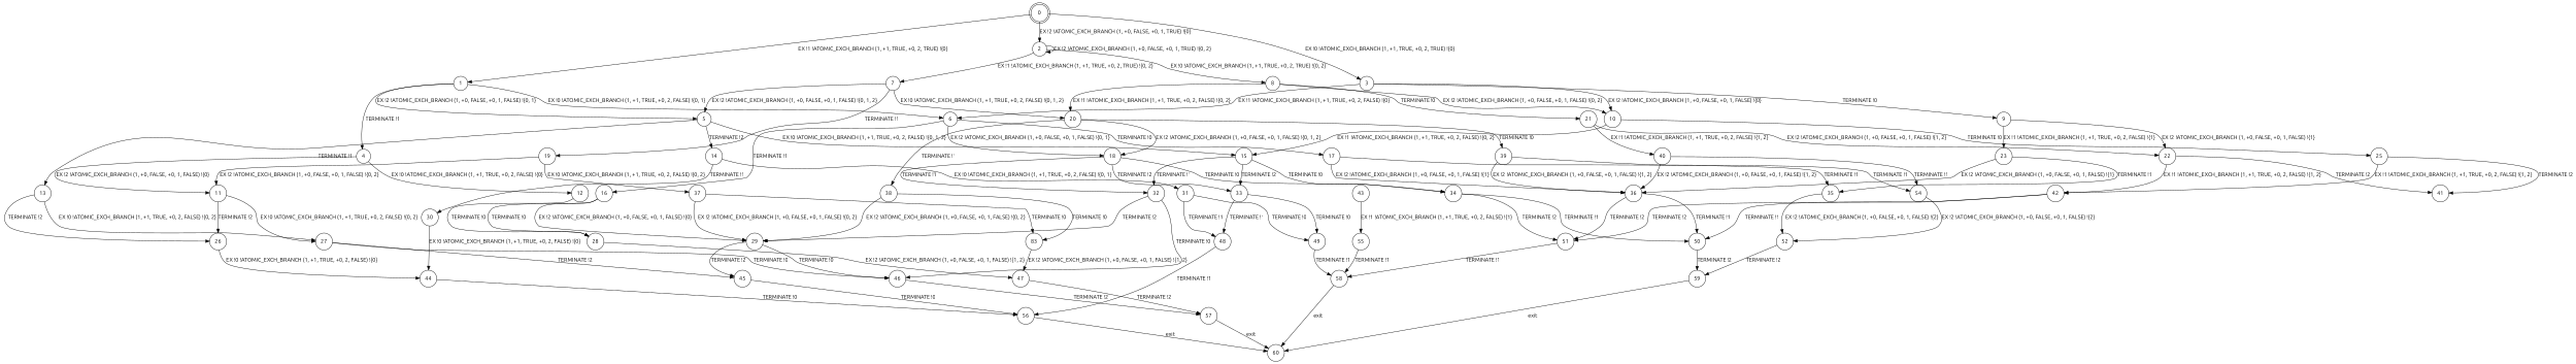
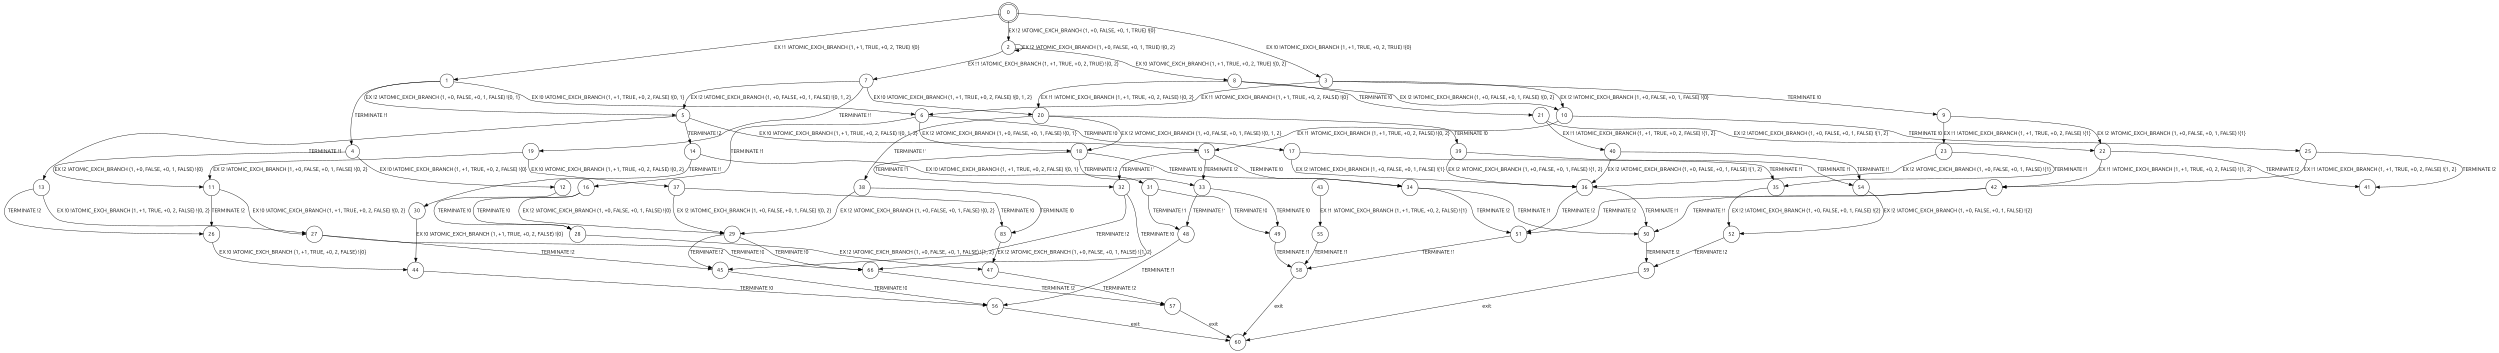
  digraph {
    fontname=Ubuntu
    node [fontname=Ubuntu shape=circle]
    edge [fontname=Ubuntu]
    0 [peripheries=2]
    1
    2
    3
    4
    5
    6
    7
    8
    9
    10
    11
    12
    13
    14
    15
    16
    17
    18
    19
    20
    21
    22
    23
    25
    26
    27
    28
    30
    31
    32
    33
    34
    29
    35
    36
    37
    38
    39
    40
    41
    42
    44
    45
-   46
+   46 [label=66]
    47
    48
    49
    50
    51
    52
    n52 [label=83]
    54
    43
    55
    56
    57
    58
    59
    60
    0 -> 1 [label="EX !1 !ATOMIC_EXCH_BRANCH (1, +1, TRUE, +0, 2, TRUE) !{0}"]
    0 -> 2 [label="EX !2 !ATOMIC_EXCH_BRANCH (1, +0, FALSE, +0, 1, TRUE) !{0}"]
    0 -> 3 [label="EX !0 !ATOMIC_EXCH_BRANCH (1, +1, TRUE, +0, 2, TRUE) !{0}"]
    1 -> 4 [label="TERMINATE !1"]
    1 -> 5 [label="EX !2 !ATOMIC_EXCH_BRANCH (1, +0, FALSE, +0, 1, FALSE) !{0, 1}"]
    1 -> 6 [label="EX !0 !ATOMIC_EXCH_BRANCH (1, +1, TRUE, +0, 2, FALSE) !{0, 1}"]
    2 -> 2 [label="EX !2 !ATOMIC_EXCH_BRANCH (1, +0, FALSE, +0, 1, TRUE) !{0, 2}"]
    2 -> 7 [label="EX !1 !ATOMIC_EXCH_BRANCH (1, +1, TRUE, +0, 2, TRUE) !{0, 2}"]
    2 -> 8 [label="EX !0 !ATOMIC_EXCH_BRANCH (1, +1, TRUE, +0, 2, TRUE) !{0, 2}"]
    3 -> 6 [label="EX !1 !ATOMIC_EXCH_BRANCH (1, +1, TRUE, +0, 2, FALSE) !{0}"]
    3 -> 9 [label="TERMINATE !0"]
    3 -> 10 [label="EX !2 !ATOMIC_EXCH_BRANCH (1, +0, FALSE, +0, 1, FALSE) !{0}"]
    4 -> 11 [label="EX !2 !ATOMIC_EXCH_BRANCH (1, +0, FALSE, +0, 1, FALSE) !{0}"]
    4 -> 12 [label="EX !0 !ATOMIC_EXCH_BRANCH (1, +1, TRUE, +0, 2, FALSE) !{0}"]
    5 -> 13 [label="TERMINATE !1"]
    5 -> 14 [label="TERMINATE !2"]
    5 -> 15 [label="EX !0 !ATOMIC_EXCH_BRANCH (1, +1, TRUE, +0, 2, FALSE) !{0, 1, 2}"]
    6 -> 16 [label="TERMINATE !1"]
    6 -> 17 [label="TERMINATE !0"]
    6 -> 18 [label="EX !2 !ATOMIC_EXCH_BRANCH (1, +0, FALSE, +0, 1, FALSE) !{0, 1}"]
    7 -> 5 [label="EX !2 !ATOMIC_EXCH_BRANCH (1, +0, FALSE, +0, 1, FALSE) !{0, 1, 2}"]
    7 -> 19 [label="TERMINATE !1"]
    7 -> 20 [label="EX !0 !ATOMIC_EXCH_BRANCH (1, +1, TRUE, +0, 2, FALSE) !{0, 1, 2}"]
    8 -> 10 [label="EX !2 !ATOMIC_EXCH_BRANCH (1, +0, FALSE, +0, 1, FALSE) !{0, 2}"]
    8 -> 20 [label="EX !1 !ATOMIC_EXCH_BRANCH (1, +1, TRUE, +0, 2, FALSE) !{0, 2}"]
    8 -> 21 [label="TERMINATE !0"]
    9 -> 22 [label="EX !2 !ATOMIC_EXCH_BRANCH (1, +0, FALSE, +0, 1, FALSE) !{1}"]
    9 -> 23 [label="EX !1 !ATOMIC_EXCH_BRANCH (1, +1, TRUE, +0, 2, FALSE) !{1}"]
    10 -> 15 [label="EX !1 !ATOMIC_EXCH_BRANCH (1, +1, TRUE, +0, 2, FALSE) !{0, 2}"]
    10 -> 25 [label="TERMINATE !0"]
    11 -> 26 [label="TERMINATE !2"]
    11 -> 27 [label="EX !0 !ATOMIC_EXCH_BRANCH (1, +1, TRUE, +0, 2, FALSE) !{0, 2}"]
    12 -> 28 [label="TERMINATE !0"]
    13 -> 26 [label="TERMINATE !2"]
    13 -> 27 [label="EX !0 !ATOMIC_EXCH_BRANCH (1, +1, TRUE, +0, 2, FALSE) !{0, 2}"]
    14 -> 30 [label="TERMINATE !1"]
    14 -> 31 [label="EX !0 !ATOMIC_EXCH_BRANCH (1, +1, TRUE, +0, 2, FALSE) !{0, 1}"]
    15 -> 32 [label="TERMINATE !1"]
    15 -> 33 [label="TERMINATE !2"]
    15 -> 34 [label="TERMINATE !0"]
    16 -> 28 [label="TERMINATE !0"]
    16 -> 29 [label="EX !2 !ATOMIC_EXCH_BRANCH (1, +0, FALSE, +0, 1, FALSE) !{0}"]
    17 -> 35 [label="TERMINATE !1"]
    17 -> 36 [label="EX !2 !ATOMIC_EXCH_BRANCH (1, +0, FALSE, +0, 1, FALSE) !{1}"]
    18 -> 32 [label="TERMINATE !1"]
    18 -> 33 [label="TERMINATE !2"]
    18 -> 34 [label="TERMINATE !0"]
    19 -> 11 [label="EX !2 !ATOMIC_EXCH_BRANCH (1, +0, FALSE, +0, 1, FALSE) !{0, 2}"]
    19 -> 37 [label="EX !0 !ATOMIC_EXCH_BRANCH (1, +1, TRUE, +0, 2, FALSE) !{0, 2}"]
    20 -> 18 [label="EX !2 !ATOMIC_EXCH_BRANCH (1, +0, FALSE, +0, 1, FALSE) !{0, 1, 2}"]
    20 -> 38 [label="TERMINATE !1"]
    20 -> 39 [label="TERMINATE !0"]
    21 -> 22 [label="EX !2 !ATOMIC_EXCH_BRANCH (1, +0, FALSE, +0, 1, FALSE) !{1, 2}"]
    21 -> 40 [label="EX !1 !ATOMIC_EXCH_BRANCH (1, +1, TRUE, +0, 2, FALSE) !{1, 2}"]
    22 -> 41 [label="TERMINATE !2"]
    22 -> 42 [label="EX !1 !ATOMIC_EXCH_BRANCH (1, +1, TRUE, +0, 2, FALSE) !{1, 2}"]
    23 -> 35 [label="TERMINATE !1"]
    23 -> 36 [label="EX !2 !ATOMIC_EXCH_BRANCH (1, +0, FALSE, +0, 1, FALSE) !{1}"]
    25 -> 41 [label="TERMINATE !2"]
    25 -> 42 [label="EX !1 !ATOMIC_EXCH_BRANCH (1, +1, TRUE, +0, 2, FALSE) !{1, 2}"]
    26 -> 44 [label="EX !0 !ATOMIC_EXCH_BRANCH (1, +1, TRUE, +0, 2, FALSE) !{0}"]
    27 -> 45 [label="TERMINATE !2"]
    27 -> 46 [label="TERMINATE !0"]
    28 -> 47 [label="EX !2 !ATOMIC_EXCH_BRANCH (1, +0, FALSE, +0, 1, FALSE) !{1, 2}"]
    30 -> 44 [label="EX !0 !ATOMIC_EXCH_BRANCH (1, +1, TRUE, +0, 2, FALSE) !{0}"]
    31 -> 48 [label="TERMINATE !1"]
    31 -> 49 [label="TERMINATE !0"]
-   32 -> 29 [label="TERMINATE !2"]
+   32 -> 45 [label="TERMINATE !2"]
    32 -> 46 [label="TERMINATE !0"]
    33 -> 48 [label="TERMINATE !1"]
    33 -> 49 [label="TERMINATE !0"]
    34 -> 50 [label="TERMINATE !1"]
    34 -> 51 [label="TERMINATE !2"]
    29 -> 45 [label="TERMINATE !2"]
    29 -> 46 [label="TERMINATE !0"]
    35 -> 52 [label="EX !2 !ATOMIC_EXCH_BRANCH (1, +0, FALSE, +0, 1, FALSE) !{2}"]
    36 -> 50 [label="TERMINATE !1"]
    36 -> 51 [label="TERMINATE !2"]
    37 -> 29 [label="EX !2 !ATOMIC_EXCH_BRANCH (1, +0, FALSE, +0, 1, FALSE) !{0, 2}"]
    37 -> n52 [label="TERMINATE !0"]
    38 -> 29 [label="EX !2 !ATOMIC_EXCH_BRANCH (1, +0, FALSE, +0, 1, FALSE) !{0, 2}"]
    38 -> n52 [label="TERMINATE !0"]
    39 -> 36 [label="EX !2 !ATOMIC_EXCH_BRANCH (1, +0, FALSE, +0, 1, FALSE) !{1, 2}"]
    39 -> 54 [label="TERMINATE !1"]
    40 -> 36 [label="EX !2 !ATOMIC_EXCH_BRANCH (1, +0, FALSE, +0, 1, FALSE) !{1, 2}"]
    40 -> 54 [label="TERMINATE !1"]
    42 -> 50 [label="TERMINATE !1"]
    42 -> 51 [label="TERMINATE !2"]
    44 -> 56 [label="TERMINATE !0"]
    45 -> 56 [label="TERMINATE !0"]
    46 -> 57 [label="TERMINATE !2"]
    47 -> 57 [label="TERMINATE !2"]
    48 -> 56 [label="TERMINATE !1"]
    49 -> 58 [label="TERMINATE !1"]
    50 -> 59 [label="TERMINATE !2"]
    51 -> 58 [label="TERMINATE !1"]
    52 -> 59 [label="TERMINATE !2"]
    n52 -> 47 [label="EX !2 !ATOMIC_EXCH_BRANCH (1, +0, FALSE, +0, 1, FALSE) !{1, 2}"]
    54 -> 52 [label="EX !2 !ATOMIC_EXCH_BRANCH (1, +0, FALSE, +0, 1, FALSE) !{2}"]
    43 -> 55 [label="EX !1 !ATOMIC_EXCH_BRANCH (1, +1, TRUE, +0, 2, FALSE) !{1}"]
    55 -> 58 [label="TERMINATE !1"]
    56 -> 60 [label=exit]
    57 -> 60 [label=exit]
    58 -> 60 [label=exit]
    59 -> 60 [label=exit]
  }
